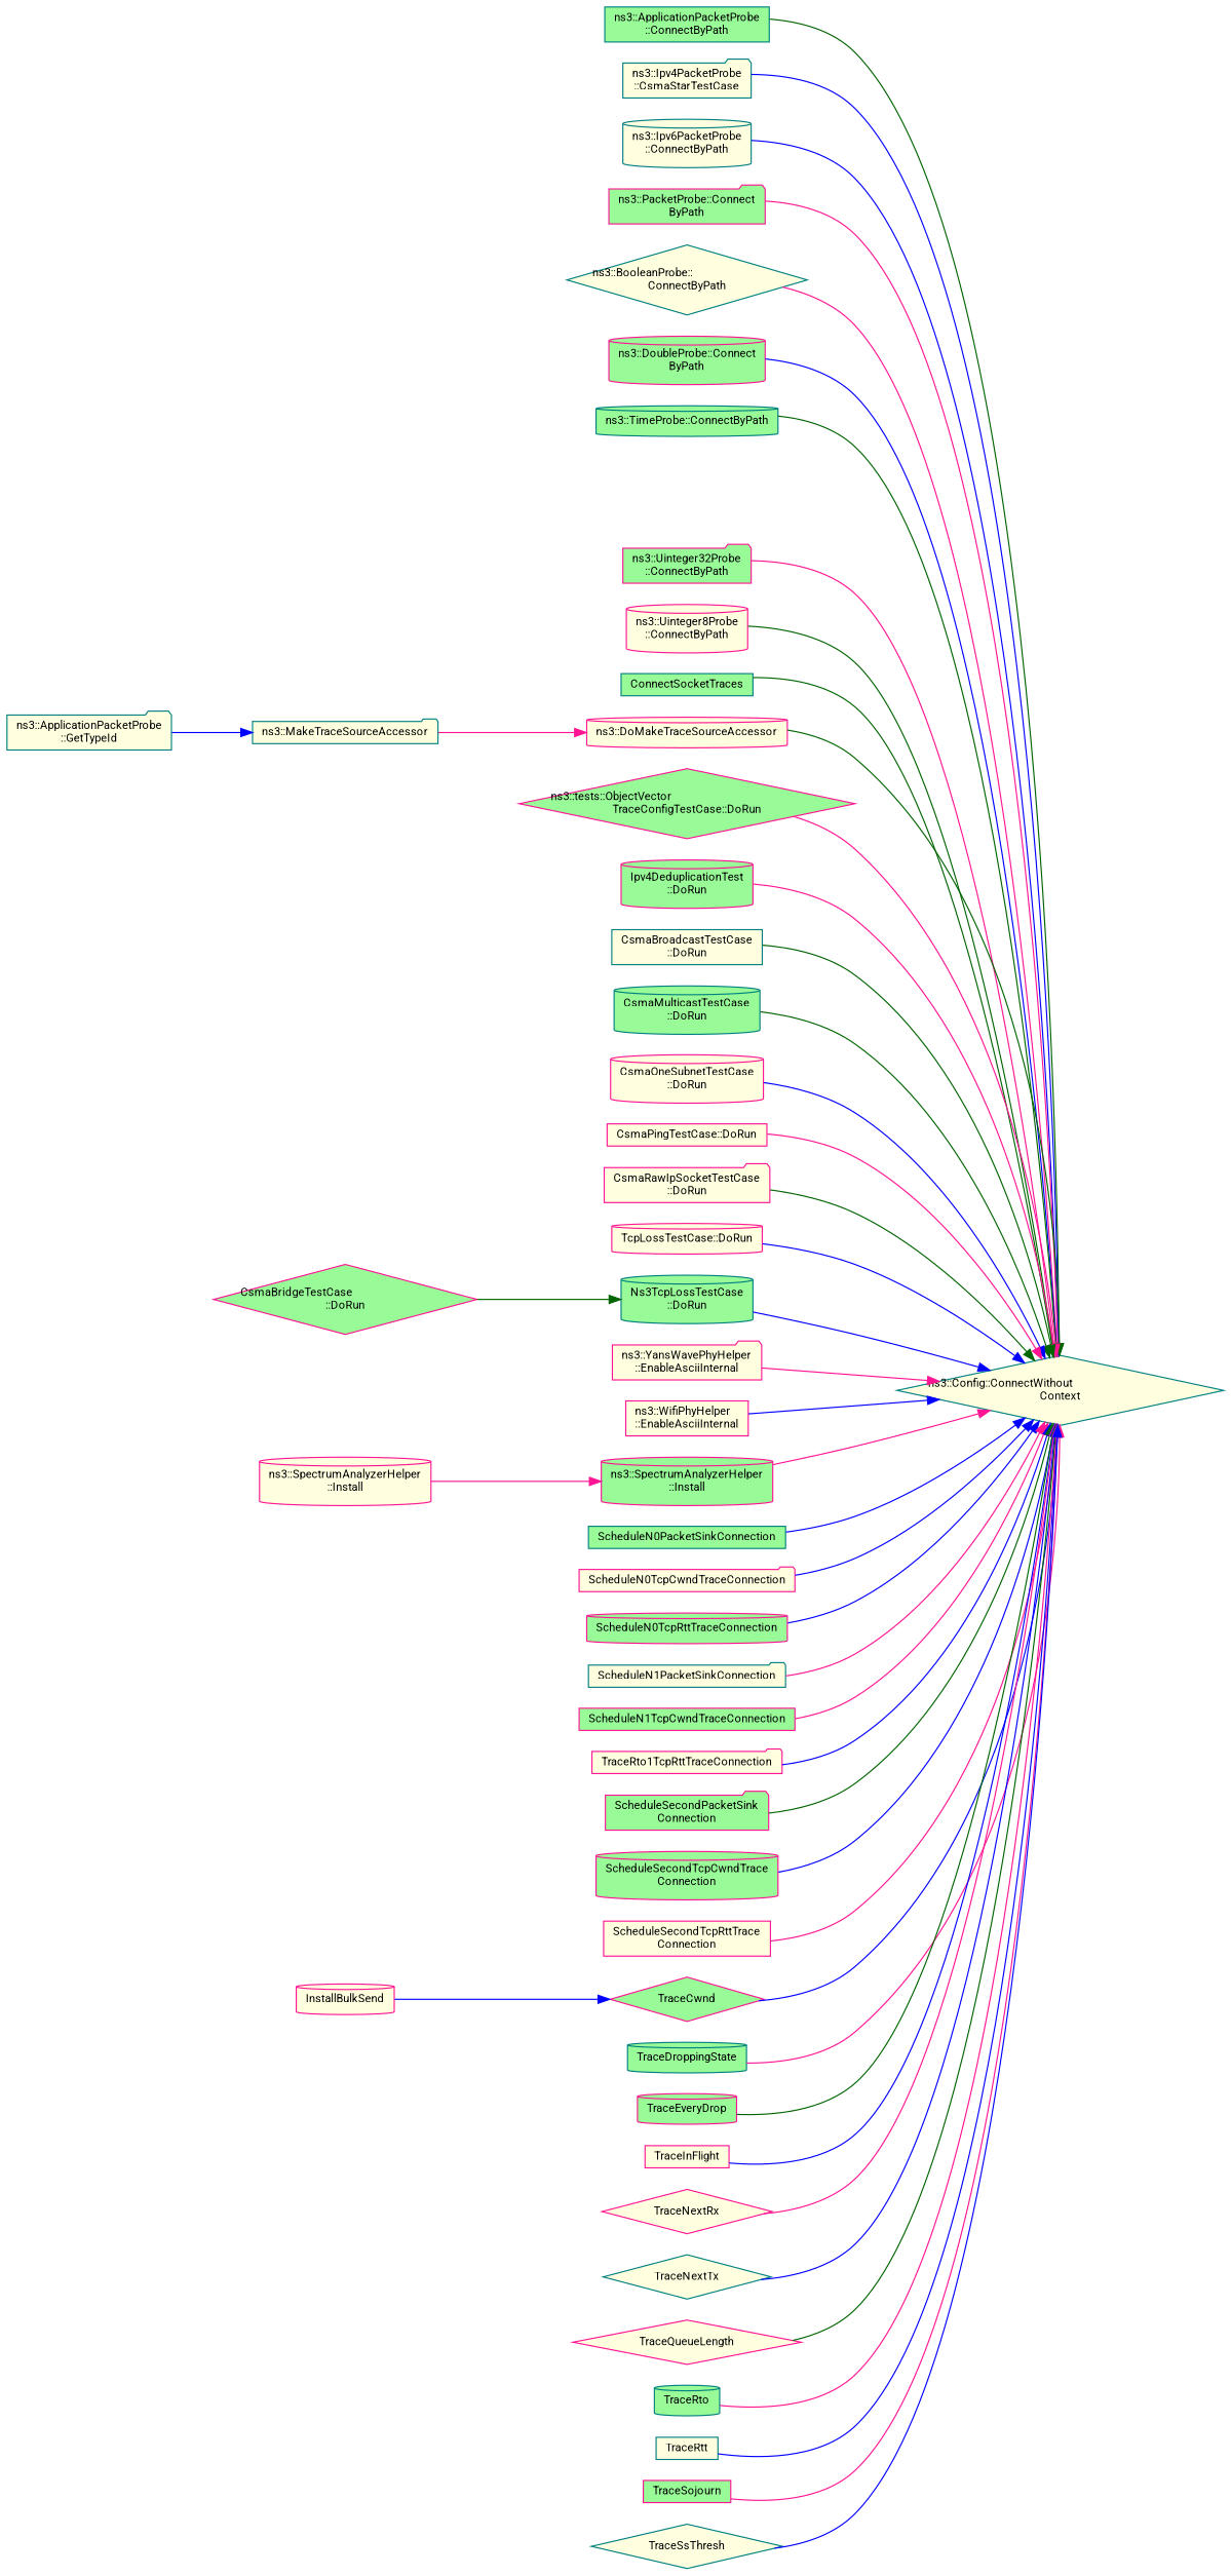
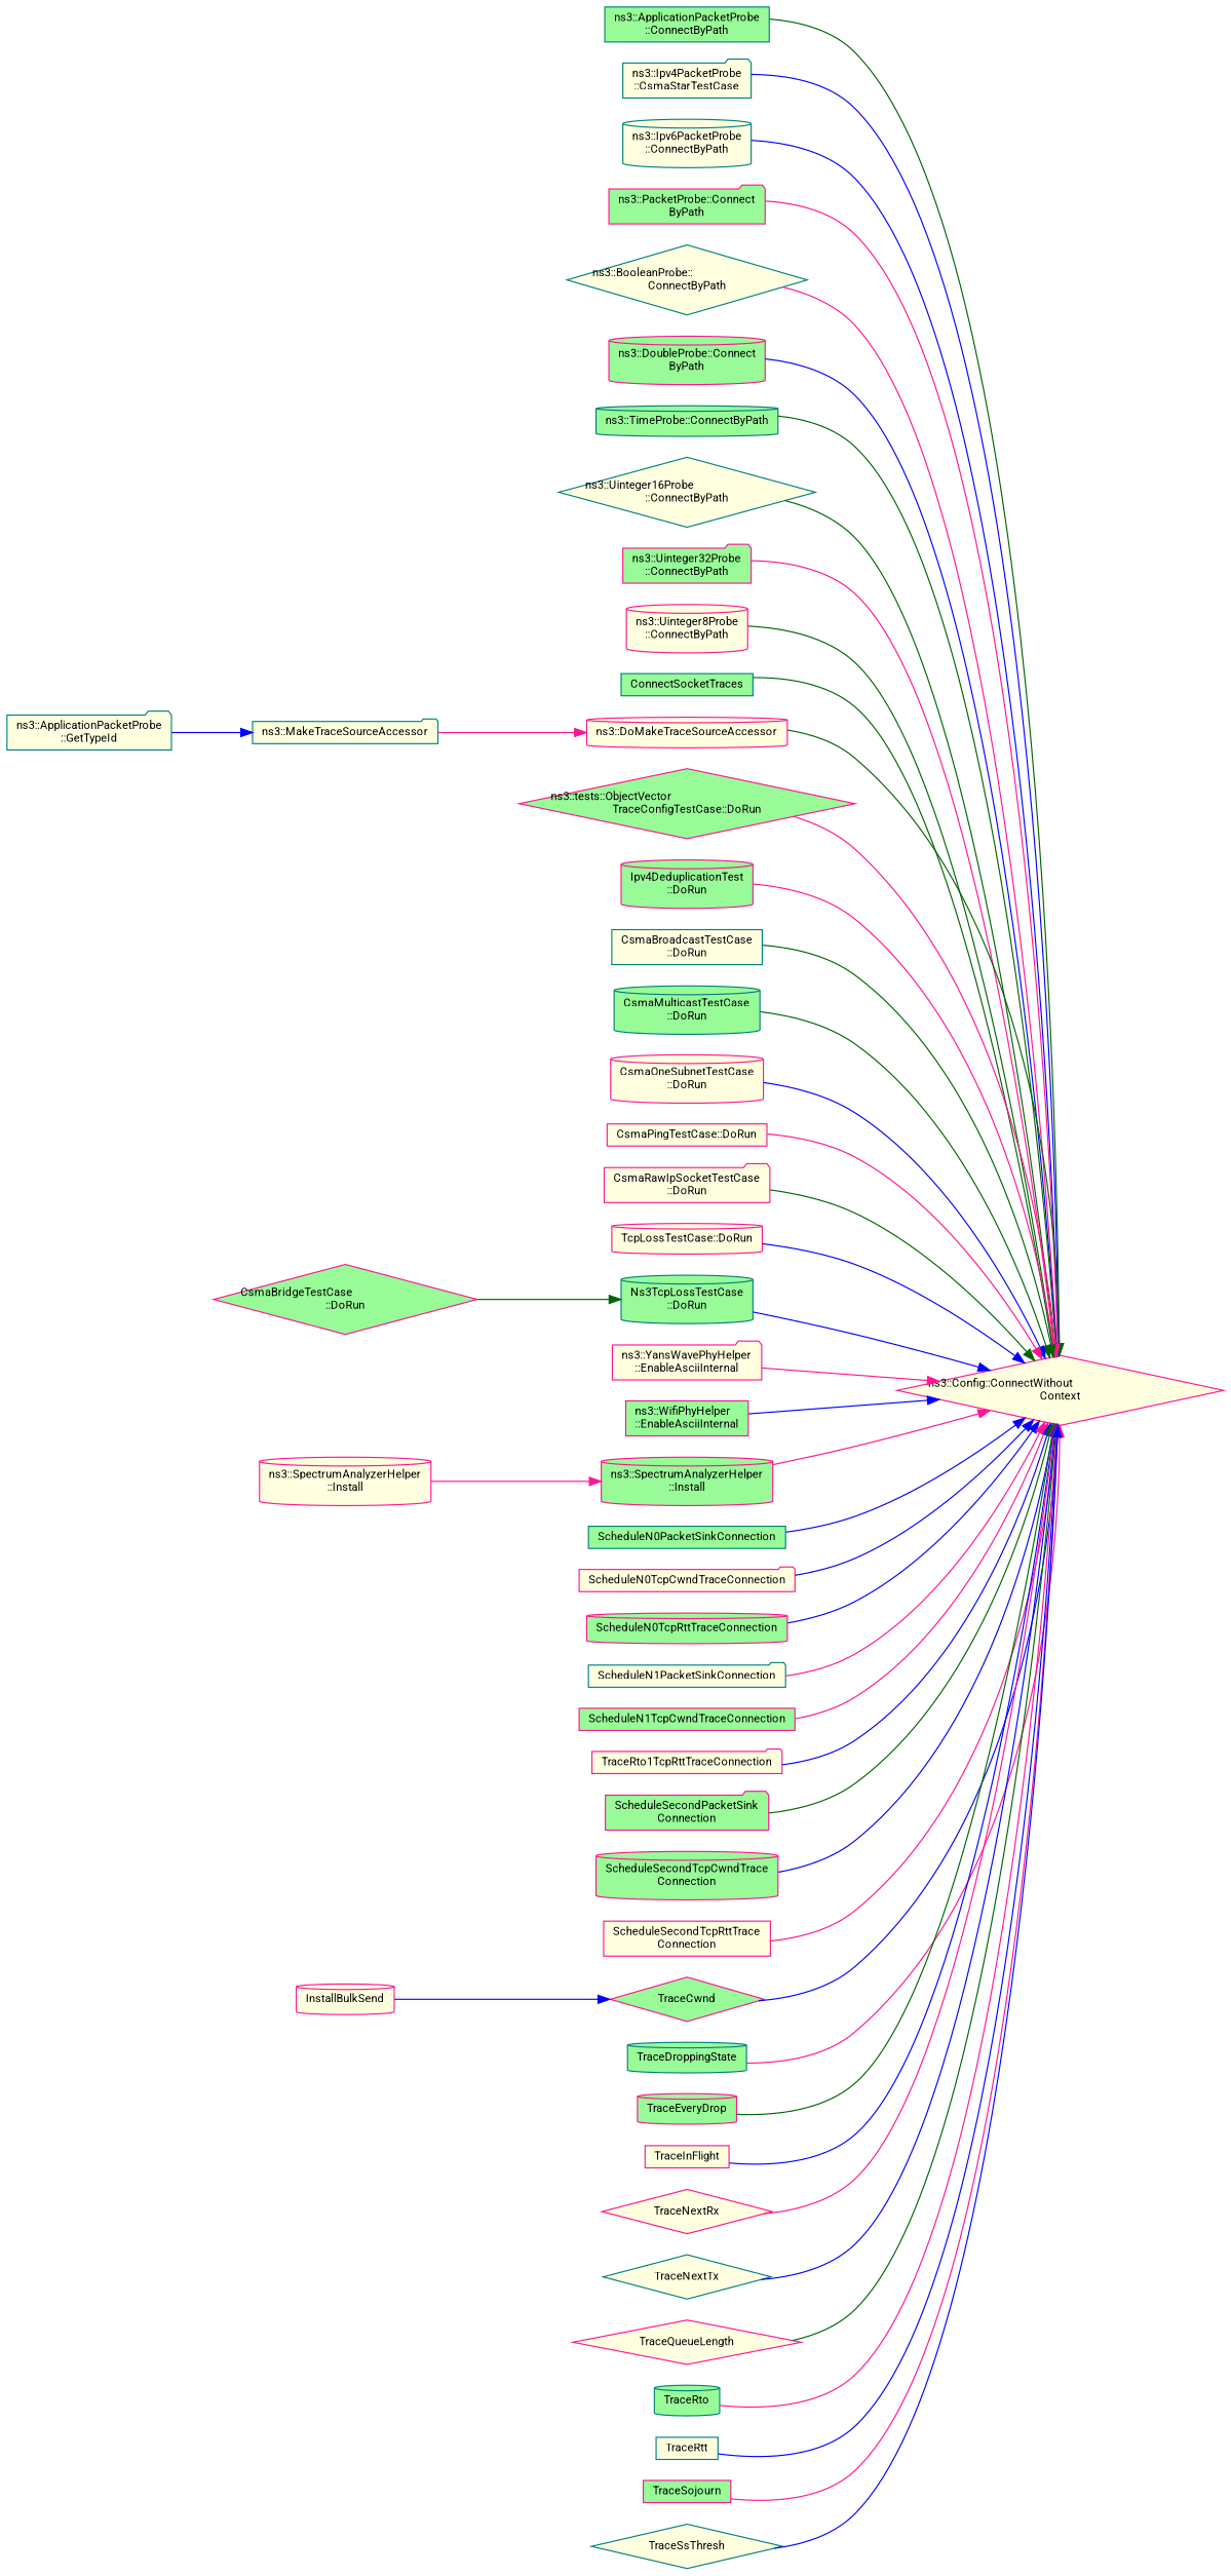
  digraph {
    fontname=Roboto
    rankdir=RL
    node [color=deeppink fillcolor=lightyellow fontname=Roboto fontsize=10 shape=cylinder style=filled]
    edge [color=blue dir=back fontname=Roboto fontsize=10 labelfontname=Helvetica labelfontsize=10 style=solid]
-   n1 [color=teal fontcolor=black height=0.2 label="ns3::Config::ConnectWithout\lContext" shape=diamond width=0.4]
+   n1 [fontcolor=black height=0.2 label="ns3::Config::ConnectWithout\lContext" shape=diamond width=0.4]
    n2 [color=teal fillcolor=palegreen height=0.2 label="ns3::ApplicationPacketProbe\l::ConnectByPath" shape=box width=0.4]
    n3 [color=teal height=0.2 label="ns3::Ipv4PacketProbe\l::CsmaStarTestCase" shape=folder width=0.4]
    n4 [color=teal height=0.2 label="ns3::Ipv6PacketProbe\l::ConnectByPath" width=0.4]
    n5 [fillcolor=palegreen height=0.2 label="ns3::PacketProbe::Connect\lByPath" shape=folder width=0.4]
    n6 [color=teal height=0.2 label="ns3::BooleanProbe::\lConnectByPath" shape=diamond width=0.4]
    n7 [fillcolor=palegreen height=0.2 label="ns3::DoubleProbe::Connect\lByPath" width=0.4]
    n8 [color=teal fillcolor=palegreen height=0.2 label="ns3::TimeProbe::ConnectByPath" width=0.4]
+   n9 [color=teal height=0.2 label="ns3::Uinteger16Probe\l::ConnectByPath" shape=diamond width=0.4]
    n10 [fillcolor=palegreen height=0.2 label="ns3::Uinteger32Probe\l::ConnectByPath" shape=folder width=0.4]
    n11 [height=0.2 label="ns3::Uinteger8Probe\l::ConnectByPath" width=0.4]
    n12 [color=teal fillcolor=palegreen height=0.2 label=ConnectSocketTraces shape=box width=0.4]
    n13 [height=0.2 label="ns3::DoMakeTraceSourceAccessor" width=0.4]
    n14 [fillcolor=palegreen height=0.2 label="ns3::tests::ObjectVector\lTraceConfigTestCase::DoRun" shape=diamond width=0.4]
    n15 [fillcolor=palegreen height=0.2 label="Ipv4DeduplicationTest\l::DoRun" width=0.4]
    n16 [color=teal height=0.2 label="CsmaBroadcastTestCase\l::DoRun" shape=box width=0.4]
    n17 [color=teal fillcolor=palegreen height=0.2 label="CsmaMulticastTestCase\l::DoRun" width=0.4]
    n18 [height=0.2 label="CsmaOneSubnetTestCase\l::DoRun" width=0.4]
    n19 [height=0.2 label="CsmaPingTestCase::DoRun" shape=box width=0.4]
    n20 [height=0.2 label="CsmaRawIpSocketTestCase\l::DoRun" shape=folder width=0.4]
    n21 [height=0.2 label="TcpLossTestCase::DoRun" width=0.4]
    n22 [color=teal fillcolor=palegreen height=0.2 label="Ns3TcpLossTestCase\l::DoRun" width=0.4]
    n23 [height=0.2 label="ns3::YansWavePhyHelper\l::EnableAsciiInternal" shape=folder width=0.4]
-   n24 [height=0.2 label="ns3::WifiPhyHelper\l::EnableAsciiInternal" shape=box width=0.4]
+   n24 [fillcolor=palegreen height=0.2 label="ns3::WifiPhyHelper\l::EnableAsciiInternal" shape=box width=0.4]
    n25 [fillcolor=palegreen height=0.2 label="ns3::SpectrumAnalyzerHelper\l::Install" width=0.4]
    n26 [color=teal fillcolor=palegreen height=0.2 label=ScheduleN0PacketSinkConnection shape=box width=0.4]
    n27 [height=0.2 label=ScheduleN0TcpCwndTraceConnection shape=folder width=0.4]
    n28 [fillcolor=palegreen height=0.2 label=ScheduleN0TcpRttTraceConnection width=0.4]
    n29 [color=teal height=0.2 label=ScheduleN1PacketSinkConnection shape=folder width=0.4]
    n30 [fillcolor=palegreen height=0.2 label=ScheduleN1TcpCwndTraceConnection shape=box width=0.4]
    n31 [height=0.2 label=TraceRto1TcpRttTraceConnection shape=folder width=0.4]
    n32 [fillcolor=palegreen height=0.2 label="ScheduleSecondPacketSink\lConnection" shape=folder width=0.4]
    n33 [fillcolor=palegreen height=0.2 label="ScheduleSecondTcpCwndTrace\lConnection" width=0.4]
    n34 [height=0.2 label="ScheduleSecondTcpRttTrace\lConnection" shape=box width=0.4]
    n35 [fillcolor=palegreen height=0.2 label=TraceCwnd shape=diamond width=0.4]
    n36 [color=teal fillcolor=palegreen height=0.2 label=TraceDroppingState width=0.4]
    n37 [fillcolor=palegreen height=0.2 label=TraceEveryDrop width=0.4]
    n38 [height=0.2 label=TraceInFlight shape=box width=0.4]
    n39 [height=0.2 label=TraceNextRx shape=diamond width=0.4]
    n40 [color=teal height=0.2 label=TraceNextTx shape=diamond width=0.4]
    n41 [height=0.2 label=TraceQueueLength shape=diamond width=0.4]
    n42 [color=teal fillcolor=palegreen height=0.2 label=TraceRto width=0.4]
    n43 [color=teal height=0.2 label=TraceRtt shape=box width=0.4]
    n44 [fillcolor=palegreen height=0.2 label=TraceSojourn shape=box width=0.4]
    n45 [color=teal height=0.2 label=TraceSsThresh shape=diamond width=0.4]
    n46 [color=teal height=0.2 label="ns3::MakeTraceSourceAccessor" shape=folder width=0.4]
    n47 [fillcolor=palegreen height=0.2 label="CsmaBridgeTestCase\l::DoRun" shape=diamond width=0.4]
    n48 [height=0.2 label="ns3::SpectrumAnalyzerHelper\l::Install" width=0.4]
    n49 [height=0.2 label=InstallBulkSend width=0.4]
    n50 [color=teal height=0.2 label="ns3::ApplicationPacketProbe\l::GetTypeId" shape=folder width=0.4]
    n1 -> n2 [color=darkgreen]
    n1 -> n3
    n1 -> n4
    n1 -> n5 [color=deeppink]
    n1 -> n6 [color=deeppink]
    n1 -> n7
    n1 -> n8 [color=darkgreen]
+   n1 -> n9 [color=darkgreen]
    n1 -> n10 [color=deeppink]
    n1 -> n11 [color=darkgreen]
    n1 -> n12 [color=darkgreen]
    n1 -> n13 [color=darkgreen]
    n1 -> n14 [color=deeppink]
    n1 -> n15 [color=deeppink]
    n1 -> n16 [color=darkgreen]
    n1 -> n17 [color=darkgreen]
    n1 -> n18
    n1 -> n19 [color=deeppink]
    n1 -> n20 [color=darkgreen]
    n1 -> n21
    n1 -> n22
    n1 -> n23 [color=deeppink]
    n1 -> n24
    n1 -> n25 [color=deeppink]
    n1 -> n26
    n1 -> n27
    n1 -> n28
    n1 -> n29 [color=deeppink]
    n1 -> n30 [color=deeppink]
    n1 -> n31
    n1 -> n32 [color=darkgreen]
    n1 -> n33
    n1 -> n34 [color=deeppink]
    n1 -> n35
    n1 -> n36 [color=deeppink]
    n1 -> n37 [color=darkgreen]
    n1 -> n38
    n1 -> n39 [color=deeppink]
    n1 -> n40
    n1 -> n41 [color=darkgreen]
    n1 -> n42 [color=deeppink]
    n1 -> n43
    n1 -> n44 [color=deeppink]
    n1 -> n45
    n13 -> n46 [color=deeppink]
    n22 -> n47 [color=darkgreen]
    n25 -> n48 [color=deeppink]
    n35 -> n49
    n46 -> n50
  }
